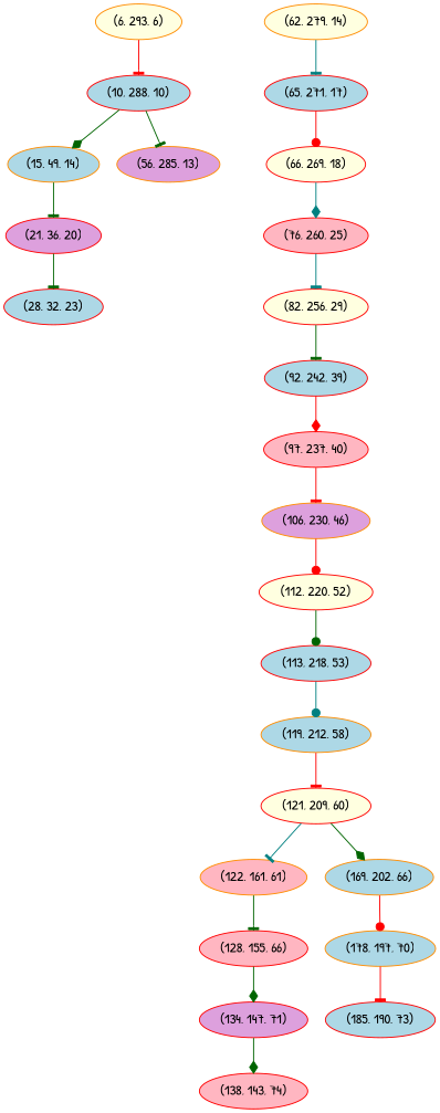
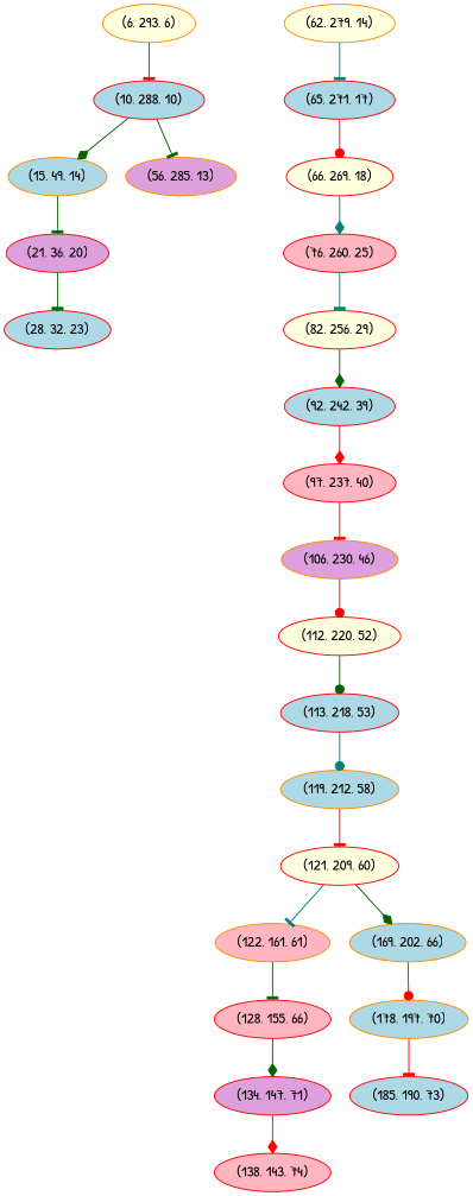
  digraph {
    fontname="Patrick Hand"
    node [color=red fillcolor=lightblue fontname="Patrick Hand" style=filled]
    edge [arrowhead=tee color=darkgreen fontname="Patrick Hand"]
    "(6, 293, 6)" [color=darkorange fillcolor=lightyellow]
    "(10, 288, 10)"
    "(15, 49, 14)" [color=darkorange]
    "(56, 285, 13)" [color=darkorange fillcolor=plum]
    "(21, 36, 20)" [fillcolor=plum]
    "(28, 32, 23)"
    "(62, 279, 14)" [color=darkorange fillcolor=lightyellow]
    "(65, 271, 17)"
    "(66, 269, 18)" [fillcolor=lightyellow]
    "(76, 260, 25)" [fillcolor=lightpink]
    "(82, 256, 29)" [fillcolor=lightyellow]
    "(92, 242, 39)"
    "(97, 237, 40)" [fillcolor=lightpink]
    "(106, 230, 46)" [color=darkorange fillcolor=plum]
    "(112, 220, 52)" [fillcolor=lightyellow]
    "(113, 218, 53)"
    "(119, 212, 58)" [color=darkorange]
    "(121, 209, 60)" [fillcolor=lightyellow]
    "(122, 161, 61)" [color=darkorange fillcolor=lightpink]
    "(169, 202, 66)" [color=darkorange]
    "(128, 155, 66)" [fillcolor=lightpink]
    "(178, 197, 70)" [color=darkorange]
    "(134, 147, 71)" [fillcolor=plum]
    "(138, 143, 74)" [fillcolor=lightpink]
    "(185, 190, 73)"
    "(6, 293, 6)" -> "(10, 288, 10)" [color=red]
    "(10, 288, 10)" -> "(15, 49, 14)" [arrowhead=diamond]
    "(10, 288, 10)" -> "(56, 285, 13)"
    "(15, 49, 14)" -> "(21, 36, 20)"
    "(21, 36, 20)" -> "(28, 32, 23)"
    "(62, 279, 14)" -> "(65, 271, 17)" [color=teal]
    "(65, 271, 17)" -> "(66, 269, 18)" [arrowhead=dot color=red]
    "(66, 269, 18)" -> "(76, 260, 25)" [arrowhead=diamond color=teal]
    "(76, 260, 25)" -> "(82, 256, 29)" [color=teal]
-   "(82, 256, 29)" -> "(92, 242, 39)"
+   "(82, 256, 29)" -> "(92, 242, 39)" [arrowhead=diamond]
    "(92, 242, 39)" -> "(97, 237, 40)" [arrowhead=diamond color=red]
    "(97, 237, 40)" -> "(106, 230, 46)" [color=red]
    "(106, 230, 46)" -> "(112, 220, 52)" [arrowhead=dot color=red]
    "(112, 220, 52)" -> "(113, 218, 53)" [arrowhead=dot]
    "(113, 218, 53)" -> "(119, 212, 58)" [arrowhead=dot color=teal]
    "(119, 212, 58)" -> "(121, 209, 60)" [color=red]
    "(121, 209, 60)" -> "(122, 161, 61)" [color=teal]
    "(121, 209, 60)" -> "(169, 202, 66)" [arrowhead=diamond]
    "(122, 161, 61)" -> "(128, 155, 66)"
    "(169, 202, 66)" -> "(178, 197, 70)" [arrowhead=dot color=red]
    "(128, 155, 66)" -> "(134, 147, 71)" [arrowhead=diamond]
    "(178, 197, 70)" -> "(185, 190, 73)" [color=red]
-   "(134, 147, 71)" -> "(138, 143, 74)" [arrowhead=diamond]
+   "(134, 147, 71)" -> "(138, 143, 74)" [arrowhead=diamond color=red]
  }
